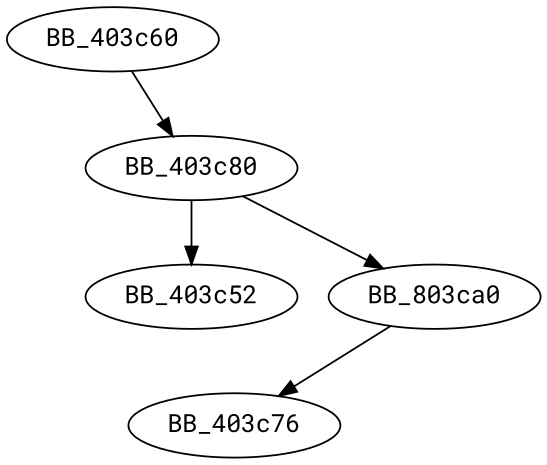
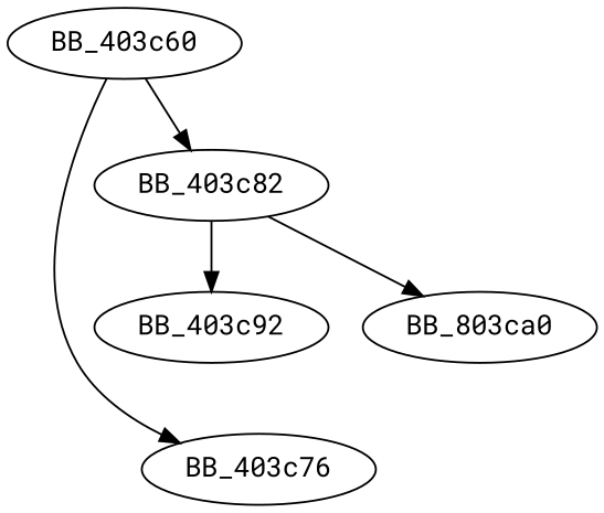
  digraph {
    fontname="Roboto Mono"
    node [fontname="Roboto Mono"]
    edge [fontname="Roboto Mono"]
    BB_403c60
    BB_403c76
-   BB_403c82 [label=BB_403c80]
-   BB_403c92 [label=BB_403c52]
+   BB_403c82
+   BB_403c92
    n5 [label=BB_803ca0]
-   n5 -> BB_403c76
+   BB_403c60 -> BB_403c76
    BB_403c60 -> BB_403c82
    BB_403c82 -> BB_403c92
    BB_403c82 -> n5
  }
